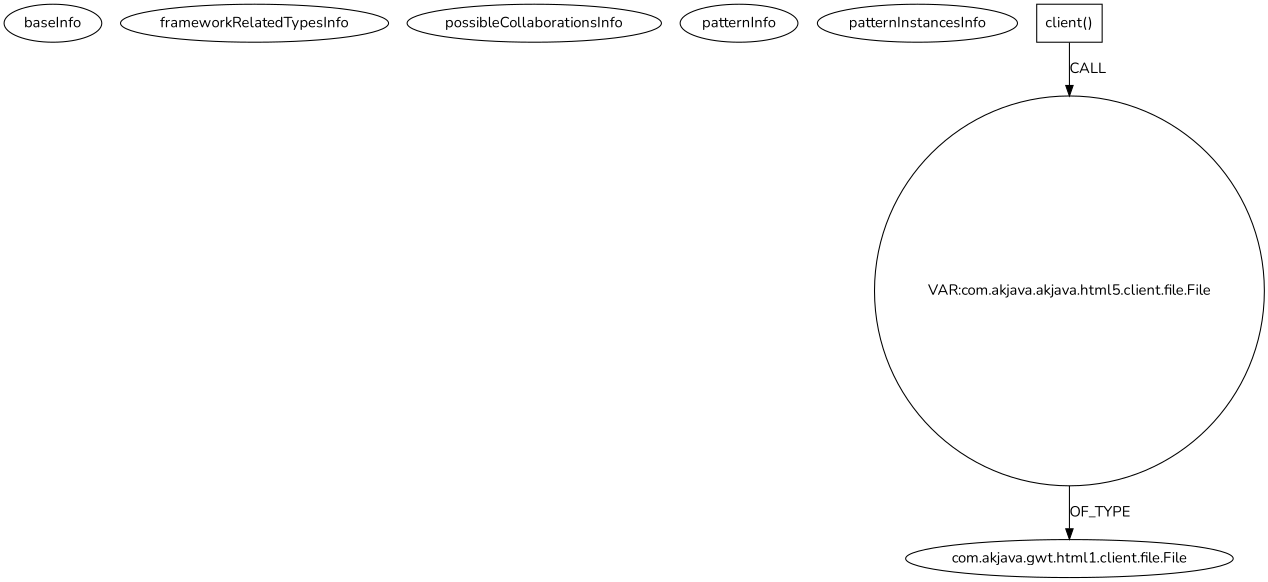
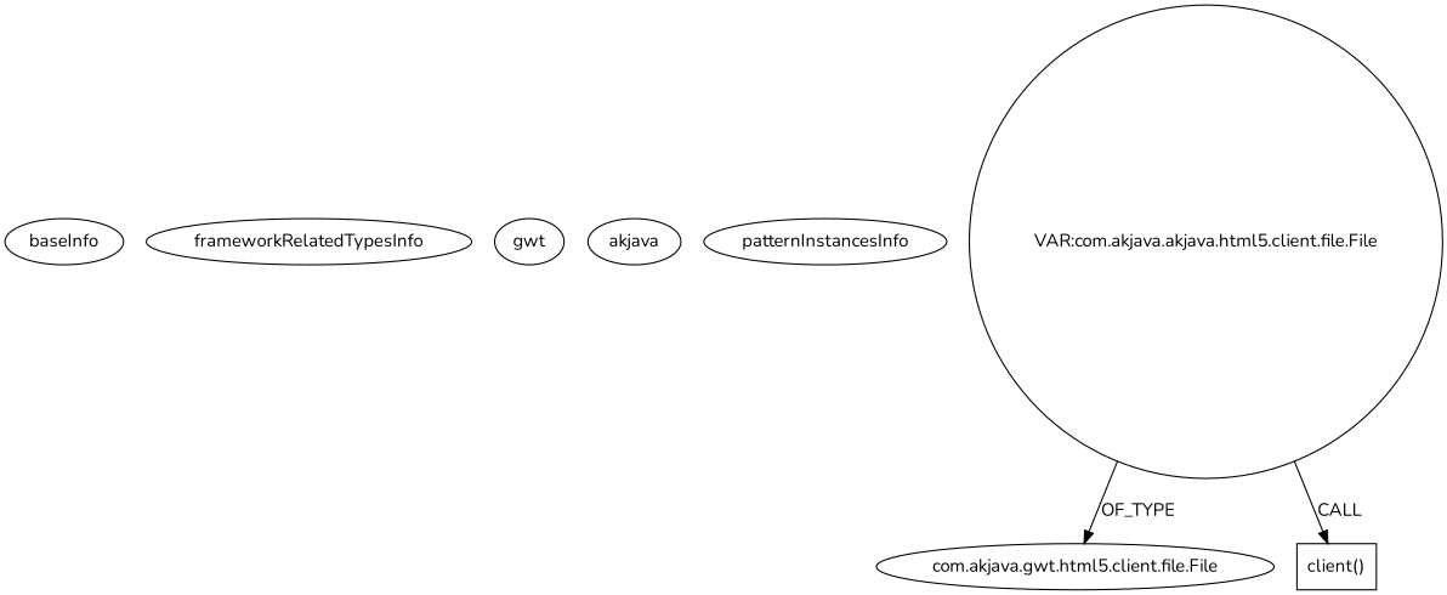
  digraph {
    fontname=Nunito
    node [fontname=Nunito]
    edge [fontname=Nunito]
    baseInfo [category=pattern graphId=1738 isAnonymous=false possibleRelation=false]
    frameworkRelatedTypesInfo
-   possibleCollaborationsInfo
-   patternInfo [frequency=2.0 patternRootClient=null]
+   possibleCollaborationsInfo [label=gwt]
+   patternInfo [frequency=2.0 patternRootClient=null label=akjava]
    patternInstancesInfo [0="akjava-GWT-Hangouts~/akjava-GWT-Hangouts/GWT-Hangouts-master/apps/sound-player/src/com/akjava/gwt/hangout/soundplayer/client/HangoutSoundPlayer.java~HangoutSoundPlayer~561" 1="akjava-GWT-Hangouts~/akjava-GWT-Hangouts/GWT-Hangouts-master/apps/sound-player/src/com/akjava/gwt/hangout/soundplayer/client/HangoutSoundPlayer.java~void onApiReady()~563"]
-   n6 [isFrameworkType=false label="com.akjava.gwt.html1.client.file.File" vertexType=FRAMEWORK_CLASS_TYPE]
+   n6 [isFrameworkType=false label="com.akjava.gwt.html5.client.file.File" vertexType=FRAMEWORK_CLASS_TYPE]
    n7 [isFrameworkType=false label="VAR:com.akjava.akjava.html5.client.file.File" shape=circle vertexType=VARIABLE_EXPRESION]
    n8 [isFrameworkType=false label="client()" shape=box vertexType=INSIDE_CALL]
    n7 -> n6 [label=OF_TYPE]
-   n8 -> n7 [label=CALL]
+   n7 -> n8 [label=CALL]
  }
